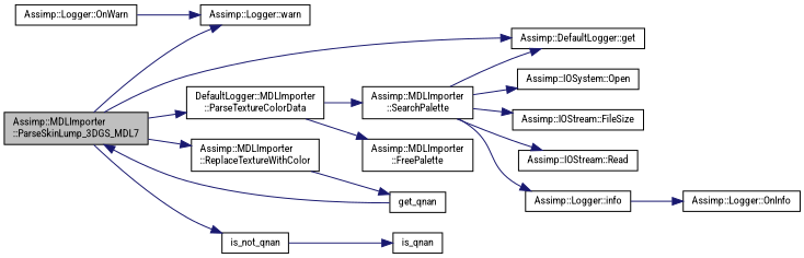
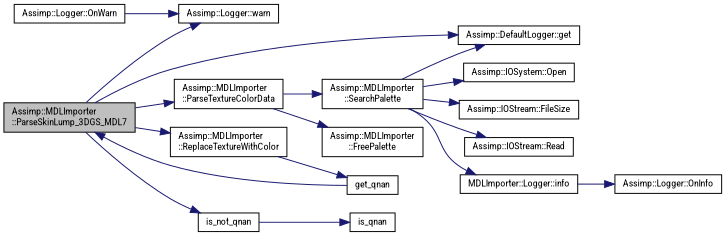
  digraph {
    fontname="Roboto Condensed"
    rankdir=LR
    node [color=black fillcolor=white fontname="Roboto Condensed" fontsize=10 shape=record style=filled]
    edge [color=midnightblue fontname="Roboto Condensed" fontsize=10 labelfontname=Helvetica labelfontsize=10 style=solid]
    n1 [fillcolor=grey75 fontcolor=black height=0.2 label="Assimp::MDLImporter\l::ParseSkinLump_3DGS_MDL7" width=0.4]
    n2 [height=0.2 label="Assimp::DefaultLogger::get" width=0.4]
    n3 [height=0.2 label="Assimp::Logger::warn" width=0.4]
-   n4 [height=0.2 label="DefaultLogger::MDLImporter\l::ParseTextureColorData" width=0.4]
+   n4 [height=0.2 label="Assimp::MDLImporter\l::ParseTextureColorData" width=0.4]
    n5 [height=0.2 label="Assimp::MDLImporter\l::ReplaceTextureWithColor" width=0.4]
    n6 [height=0.2 label=is_not_qnan width=0.4]
    n7 [height=0.2 label="Assimp::MDLImporter\l::SearchPalette" width=0.4]
    n8 [height=0.2 label="Assimp::MDLImporter\l::FreePalette" width=0.4]
    n9 [height=0.2 label=get_qnan width=0.4]
    n10 [height=0.2 label=is_qnan width=0.4]
    n11 [height=0.2 label="Assimp::Logger::OnWarn" width=0.4]
    n12 [height=0.2 label="Assimp::IOSystem::Open" width=0.4]
    n13 [height=0.2 label="Assimp::IOStream::FileSize" width=0.4]
    n14 [height=0.2 label="Assimp::IOStream::Read" width=0.4]
-   n15 [height=0.2 label="Assimp::Logger::info" width=0.4]
+   n15 [height=0.2 label="MDLImporter::Logger::info" width=0.4]
    n16 [height=0.2 label="Assimp::Logger::OnInfo" width=0.4]
    n1 -> n2
    n1 -> n3
    n1 -> n4
    n1 -> n5
    n1 -> n6
    n4 -> n7
    n4 -> n8
    n5 -> n9
    n6 -> n10
    n7 -> n2
    n7 -> n12
    n7 -> n13
    n7 -> n14
    n7 -> n15
    n9 -> n1
    n11 -> n3
    n15 -> n16
  }
